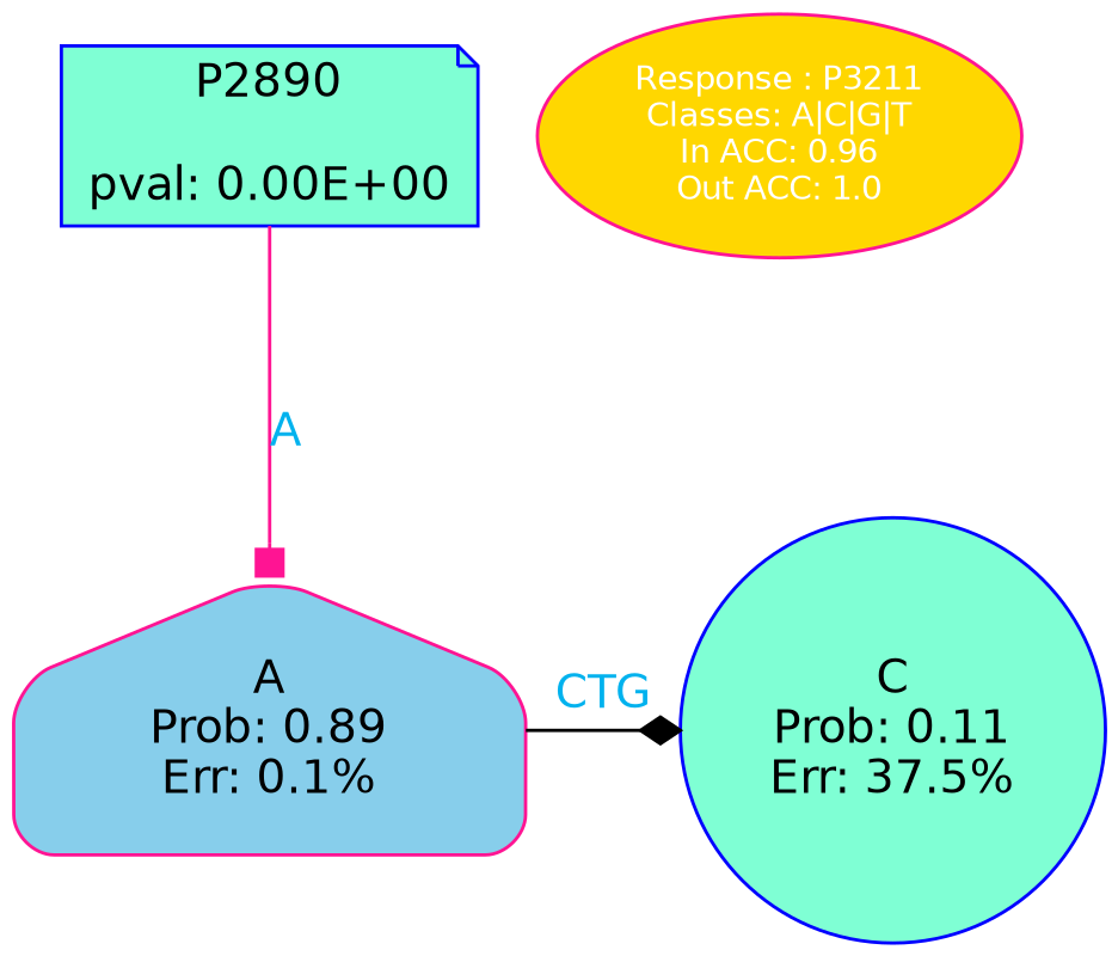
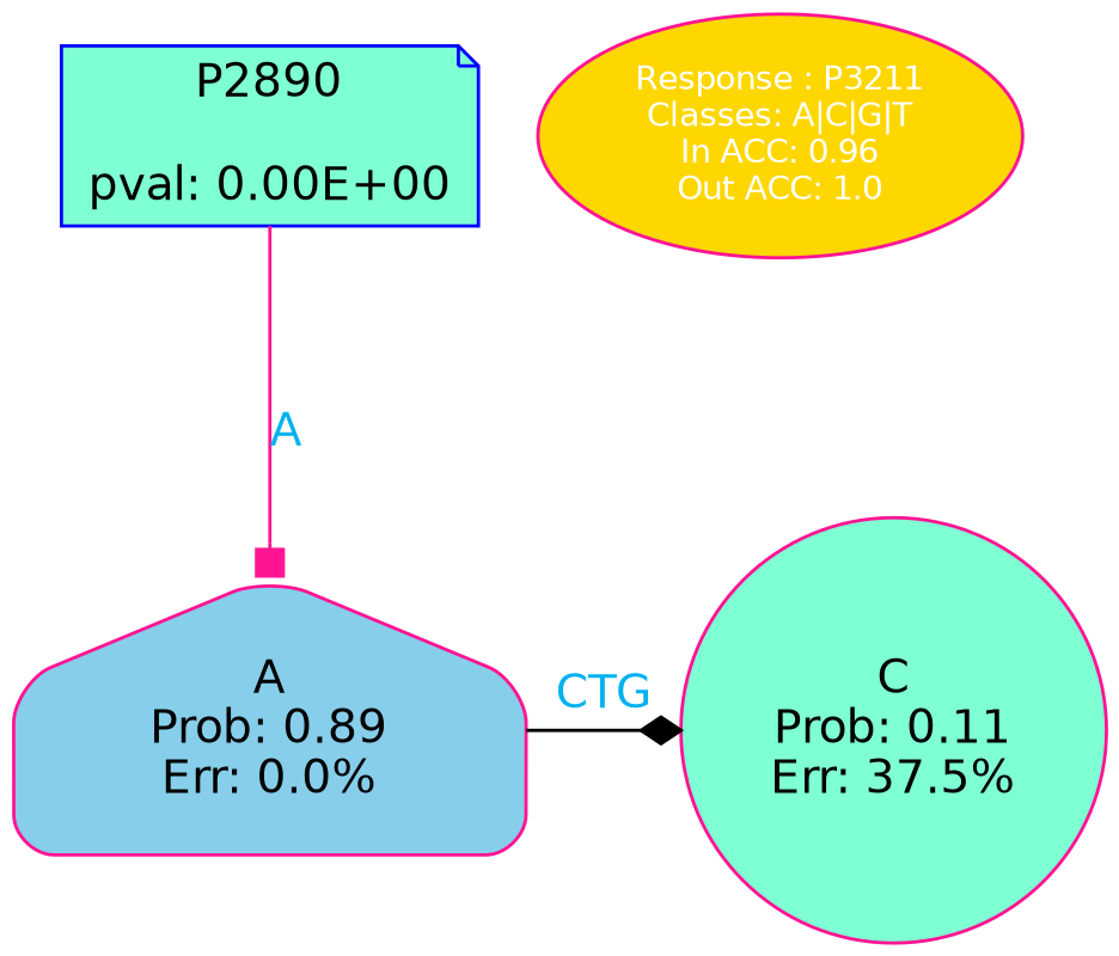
  digraph {
    ranksep=equally
    splines=polylines
    node [color=deeppink fillcolor=aquamarine fontname=helvetica style="filled, rounded"]
    edge [fontcolor=deepskyblue2 fontname=helvetica]
-   n1 [fillcolor=skyblue label="A\nProb: 0.89\nErr: 0.1%" shape=house]
-   n2 [color=blue label="C\nProb: 0.11\nErr: 37.5%" shape=circle]
+   n1 [fillcolor=skyblue label="A\nProb: 0.89\nErr: 0.0%" shape=house]
+   n2 [label="C\nProb: 0.11\nErr: 37.5%" shape=circle]
    n3 [align=left fillcolor=gold fontcolor=white fontsize=10 label="Response : P3211\nClasses: A|C|G|T\nIn ACC: 0.96\nOut ACC: 1.0\n" shape=ellipse style=filled]
    n4 [color=blue label="P2890\n\npval: 0.00E+00" shape=note]
    subgraph sub_1 {
      rank=same
      n1
      n2
    }
    subgraph sub_2 {
      rank=same
      n3
      n4
    }
    n1 -> n2 [arrowhead=diamond color=black label=CTG]
    n4 -> n1 [arrowhead=box color=deeppink label=A]
  }
